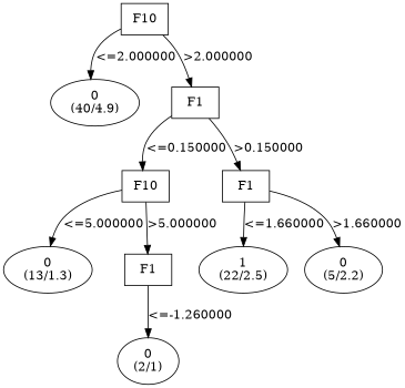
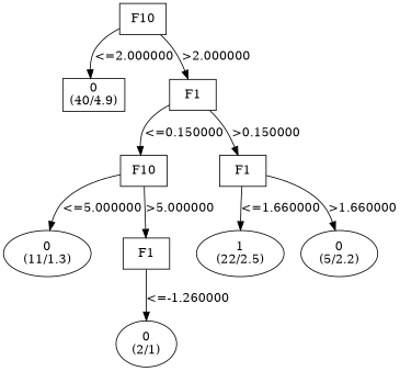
  digraph {
    fontname="DejaVu Serif"
    node [fontname="DejaVu Serif" shape=box]
    edge [fontname="DejaVu Serif"]
    n1 [label="F10\n"]
-   n2 [label="0\n(40/4.9)" shape=ellipse]
+   n2 [label="0\n(40/4.9)"]
    n3 [label="F1\n"]
    n4 [label="F10\n"]
    n5 [label="F1\n"]
-   n6 [label="0\n(13/1.3)" shape=ellipse]
+   n6 [label="0\n(11/1.3)" shape=ellipse]
    n7 [label="F1\n"]
    n8 [label="1\n(22/2.5)" shape=ellipse]
    n9 [label="0\n(5/2.2)" shape=ellipse]
    n10 [label="0\n(2/1)" shape=ellipse]
    n1 -> n2 [label="<=2.000000"]
    n1 -> n3 [label=">2.000000"]
    n3 -> n4 [label="<=0.150000"]
    n3 -> n5 [label=">0.150000"]
    n4 -> n6 [label="<=5.000000"]
    n4 -> n7 [label=">5.000000"]
    n5 -> n8 [label="<=1.660000"]
    n5 -> n9 [label=">1.660000"]
    n7 -> n10 [label="<=-1.260000"]
  }
